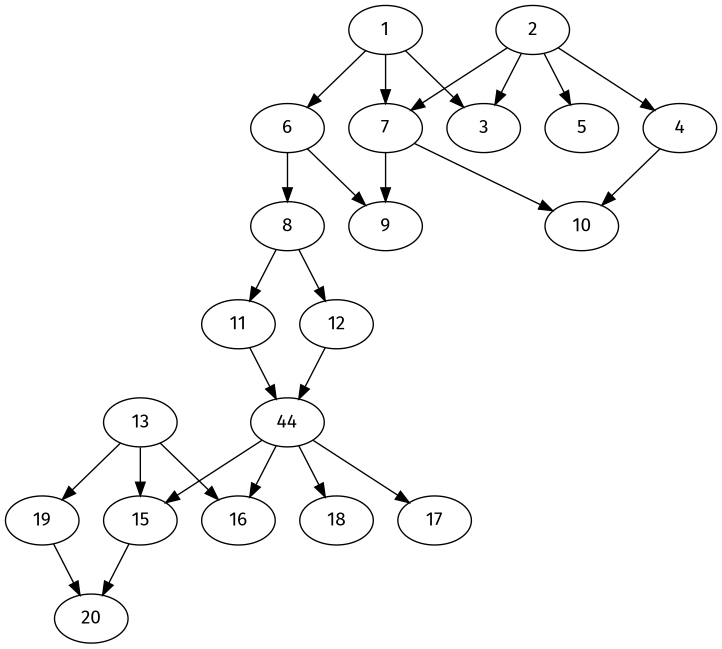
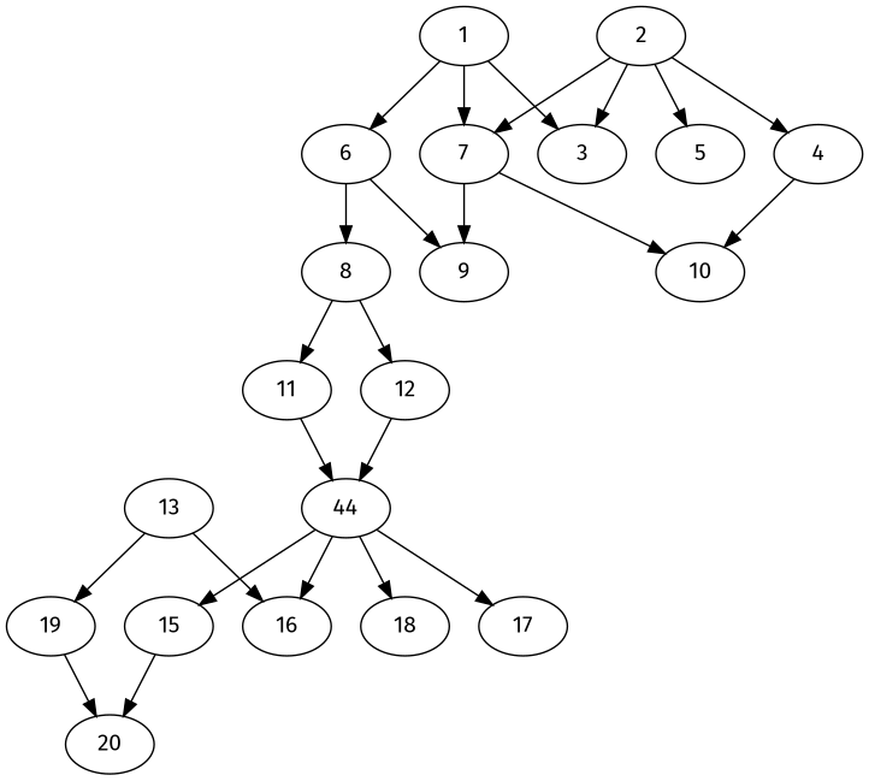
  digraph {
    fontname="Fira Sans"
    node [alpha=0.06 fontname="Fira Sans"]
    edge [fontname="Fira Sans"]
    1 [alpha=0.13 expect_size=48585728]
    3 [expect_size=49379328]
    6 [alpha=0.12 expect_size=20332544]
    7 [alpha=0.02 expect_size=43257856]
    8 [alpha=0.07 expect_size=27613184]
    9 [alpha=0.15 expect_size=38453248]
    10 [alpha=0.11 expect_size=46739456]
    11 [alpha=0.09 expect_size=34057216]
    12 [expect_size=18593792]
    2 [alpha=0.02 expect_size=40523776]
    4 [alpha=0.20 expect_size=48504832]
    5 [alpha=0.11 expect_size=45598720]
    n13 [alpha=0.00 expect_size=37783552 label=44]
    15 [alpha=0.14 expect_size=37446656]
    16 [alpha=0.15 expect_size=15475712]
    17 [expect_size=43640832]
    18 [alpha=0.18 expect_size=48013312]
    13 [expect_size=23510016]
    19 [alpha=0.09 expect_size=16588800]
    20 [alpha=0.03 expect_size=51786752]
    1 -> 3
    1 -> 6
    1 -> 7
    6 -> 8
    6 -> 9
    7 -> 9
    7 -> 10
    8 -> 11
    8 -> 12
    11 -> n13
    12 -> n13
    2 -> 3
    2 -> 7
    2 -> 4
    2 -> 5
    4 -> 10
    n13 -> 15
    n13 -> 16
    n13 -> 17
    n13 -> 18
    15 -> 20
-   13 -> 15
    13 -> 16
    13 -> 19
    19 -> 20
  }
